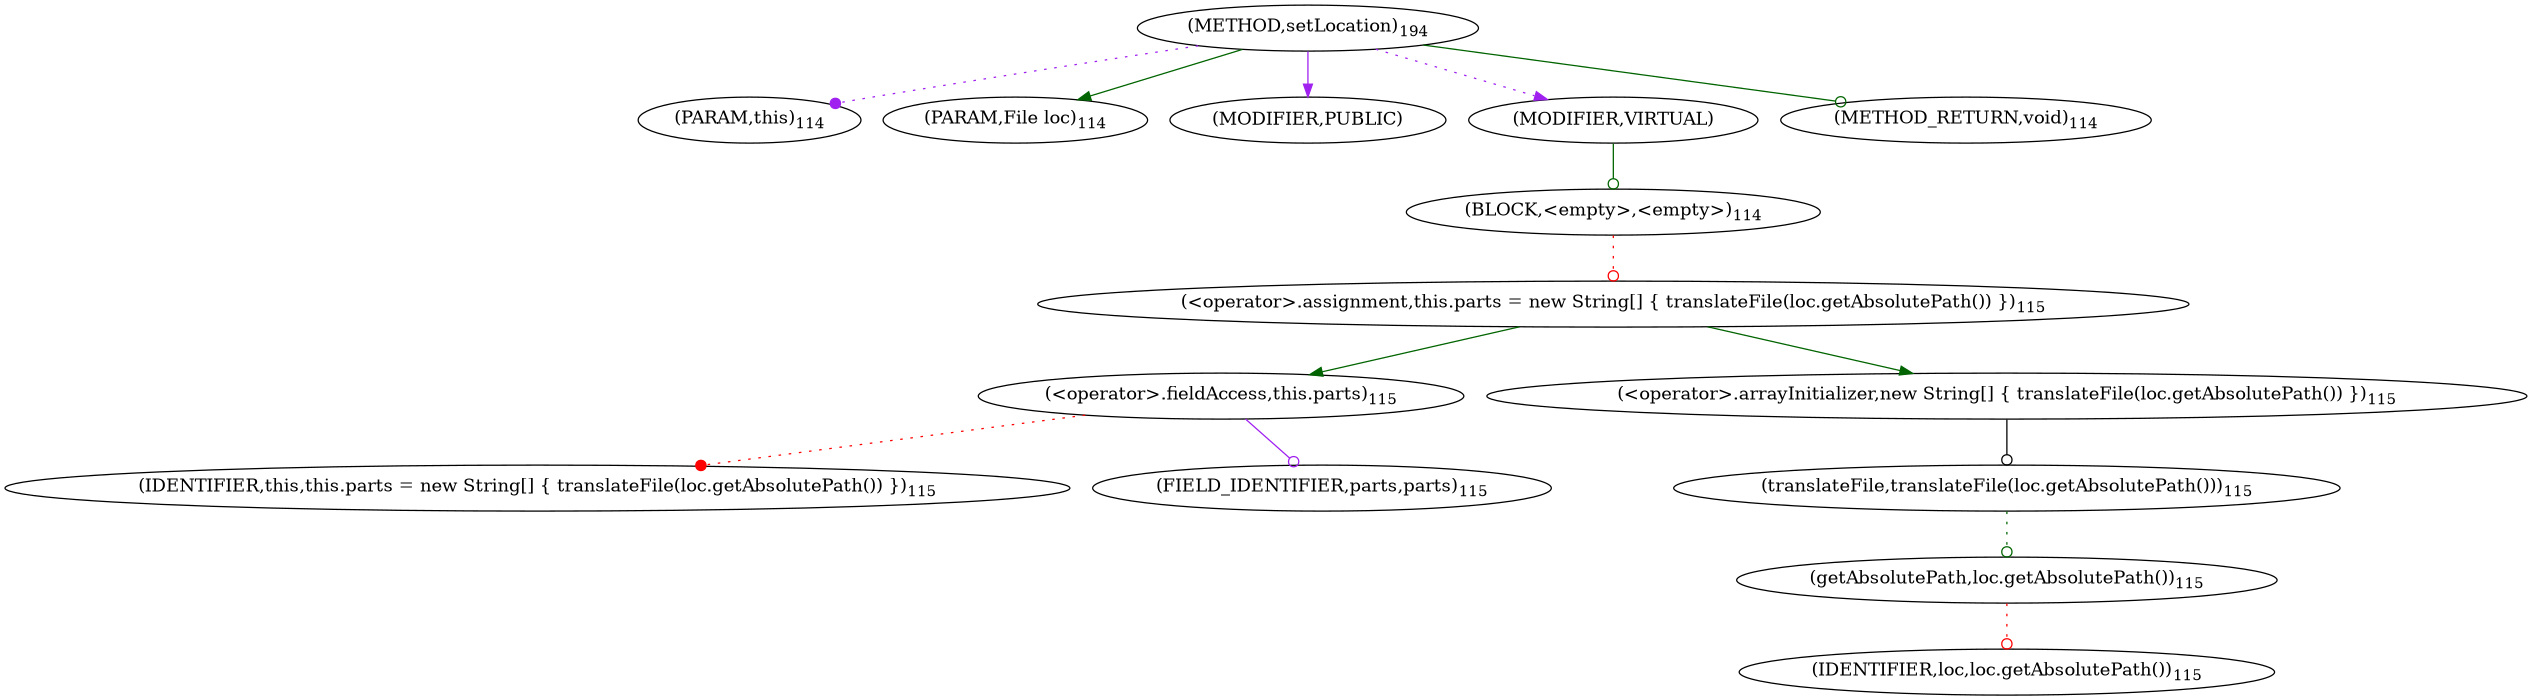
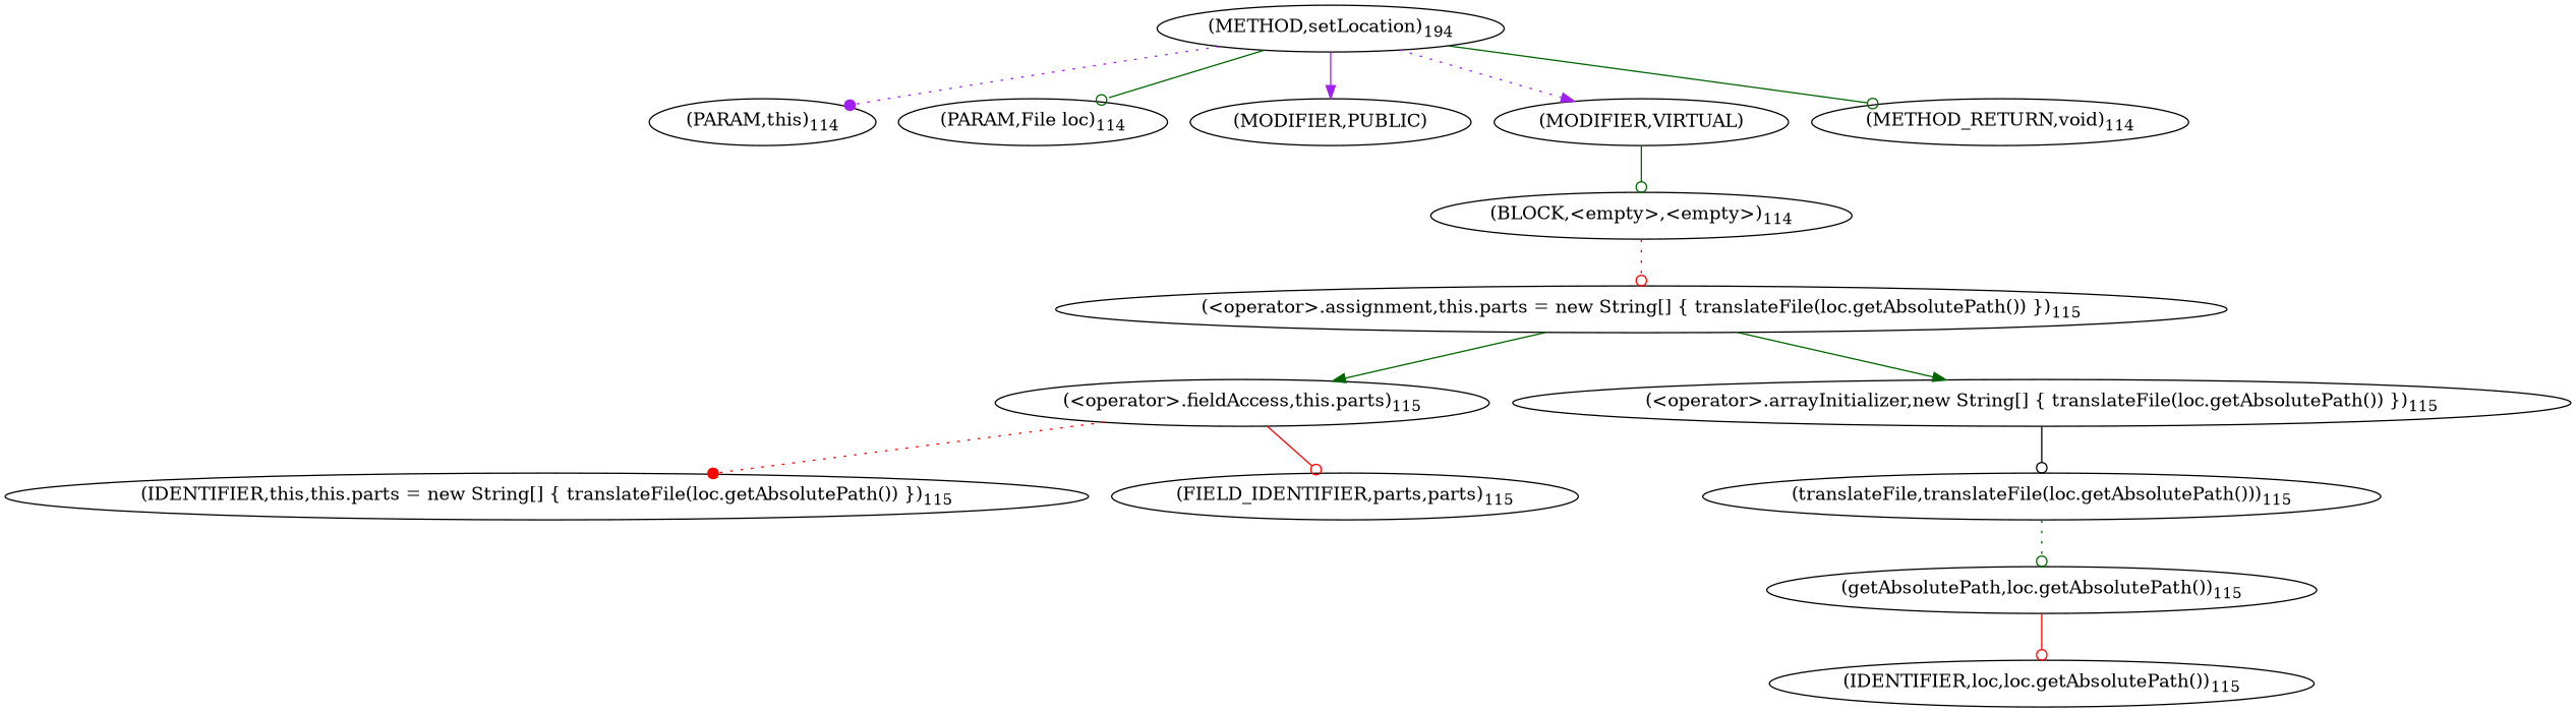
  digraph {
    edge [arrowhead=odot color=darkgreen style=solid]
    n1 [label=<(METHOD,setLocation)<SUB>194</SUB>>]
    n2 [label=<(PARAM,this)<SUB>114</SUB>>]
    n3 [label=<(PARAM,File loc)<SUB>114</SUB>>]
    n4 [label=<(MODIFIER,PUBLIC)>]
    n5 [label=<(MODIFIER,VIRTUAL)>]
    n6 [label=<(METHOD_RETURN,void)<SUB>114</SUB>>]
    n7 [label=<(BLOCK,&lt;empty&gt;,&lt;empty&gt;)<SUB>114</SUB>>]
    n8 [label=<(&lt;operator&gt;.assignment,this.parts = new String[] { translateFile(loc.getAbsolutePath()) })<SUB>115</SUB>>]
    n9 [label=<(&lt;operator&gt;.fieldAccess,this.parts)<SUB>115</SUB>>]
    n10 [label=<(&lt;operator&gt;.arrayInitializer,new String[] { translateFile(loc.getAbsolutePath()) })<SUB>115</SUB>>]
    n11 [label=<(IDENTIFIER,this,this.parts = new String[] { translateFile(loc.getAbsolutePath()) })<SUB>115</SUB>>]
    n12 [label=<(FIELD_IDENTIFIER,parts,parts)<SUB>115</SUB>>]
    n13 [label=<(translateFile,translateFile(loc.getAbsolutePath()))<SUB>115</SUB>>]
    n14 [label=<(getAbsolutePath,loc.getAbsolutePath())<SUB>115</SUB>>]
    n15 [label=<(IDENTIFIER,loc,loc.getAbsolutePath())<SUB>115</SUB>>]
    n1 -> n2 [arrowhead=dot color=purple style=dotted]
-   n1 -> n3 [arrowhead=normal]
+   n1 -> n3
    n1 -> n4 [arrowhead=normal color=purple]
    n1 -> n5 [arrowhead=normal color=purple style=dotted]
    n1 -> n6
    n5 -> n7
    n7 -> n8 [color=red style=dotted]
    n8 -> n9 [arrowhead=normal]
    n8 -> n10 [arrowhead=normal]
    n9 -> n11 [arrowhead=dot color=red style=dotted]
-   n9 -> n12 [color=purple]
+   n9 -> n12 [color=red]
    n10 -> n13 [color=black]
    n13 -> n14 [style=dotted]
-   n14 -> n15 [color=red style=dotted]
+   n14 -> n15 [color=red]
  }
